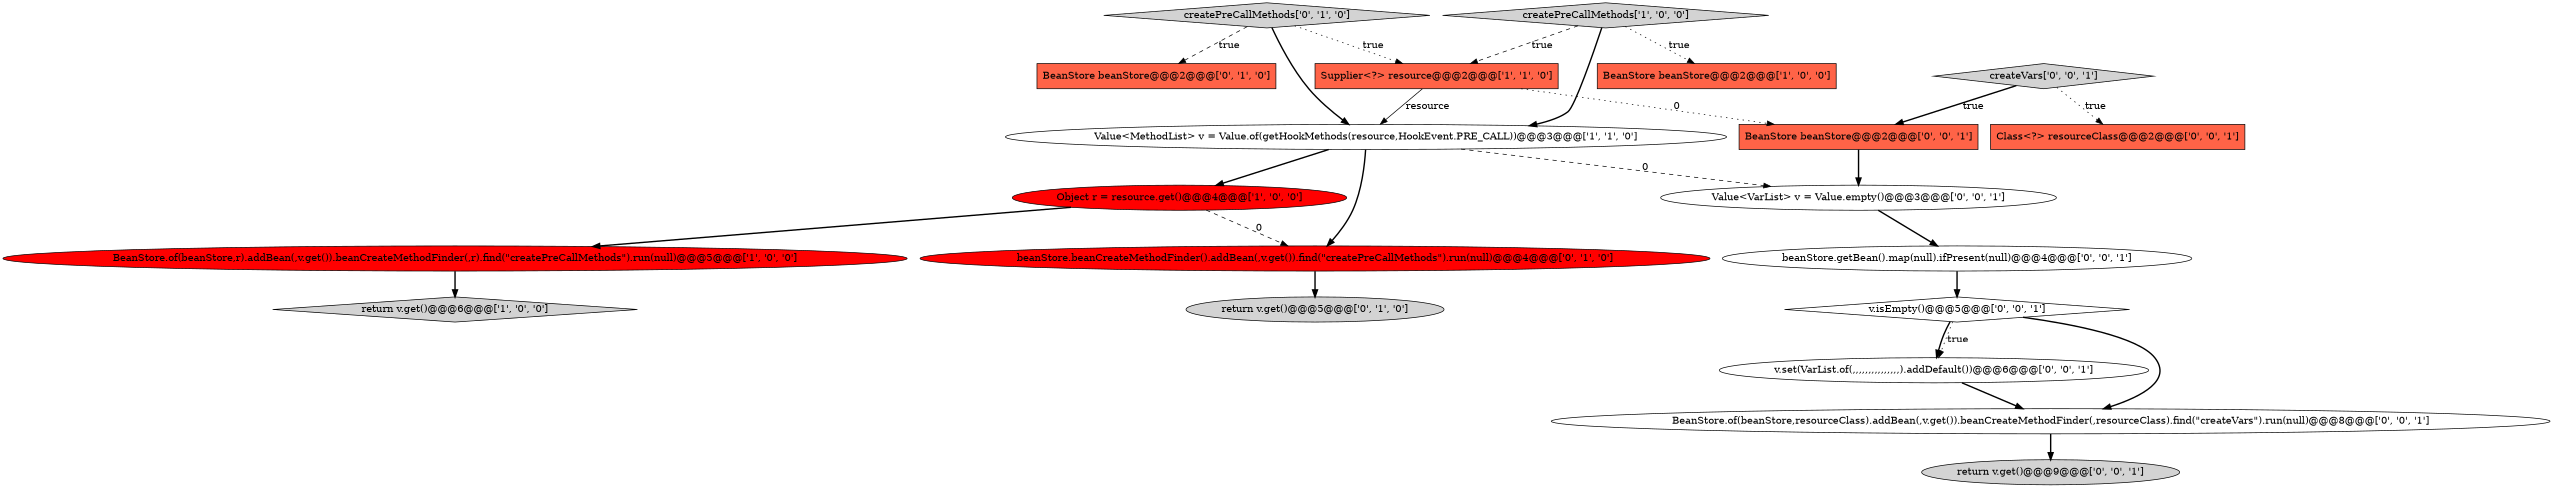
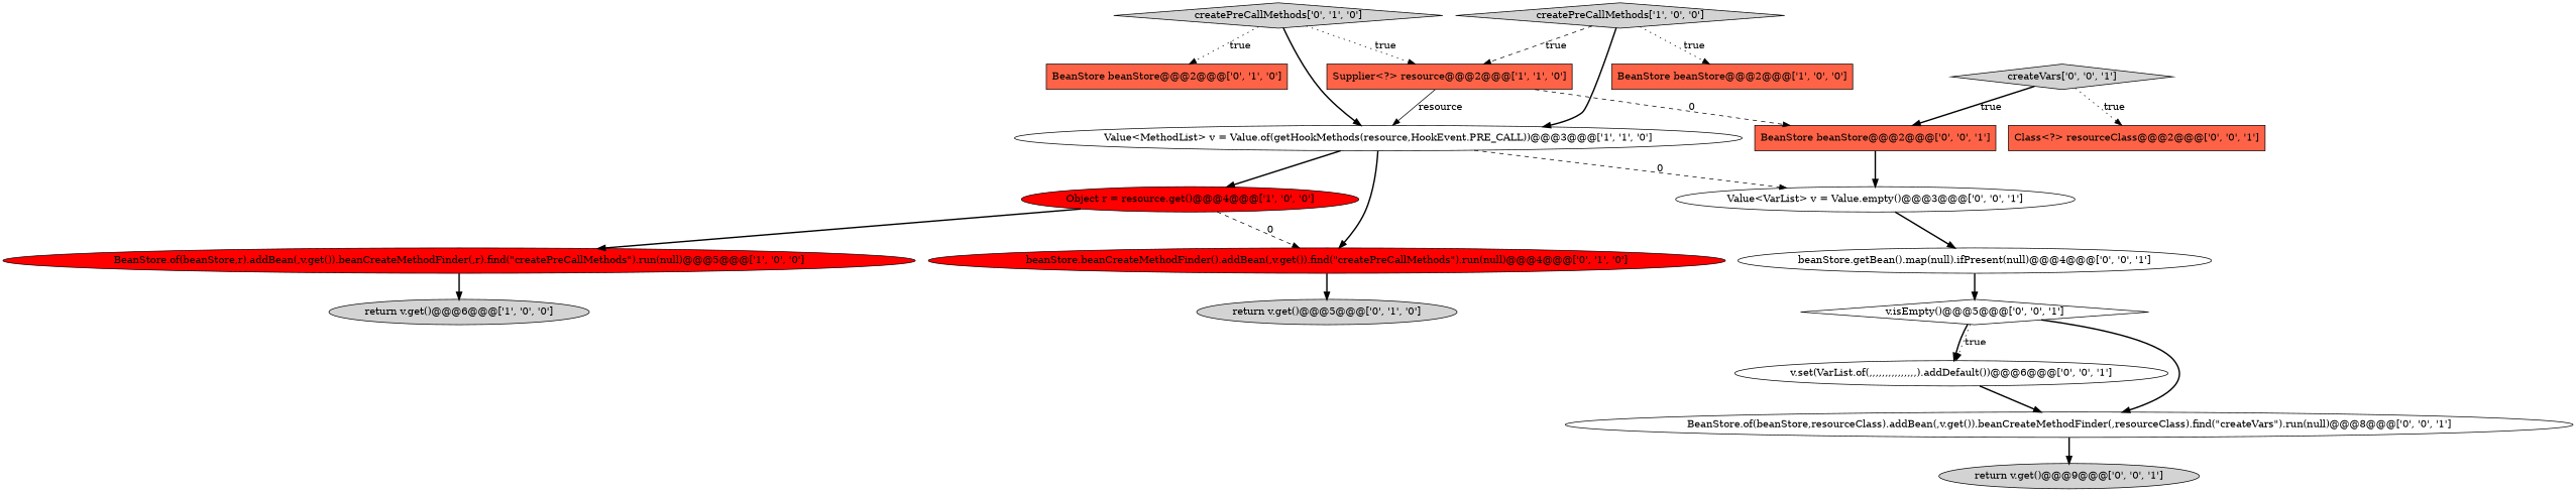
  digraph {
    node [fillcolor=lightgray shape=ellipse style=filled]
    edge [style=bold]
    n1 [fillcolor=red label="beanStore.beanCreateMethodFinder().addBean(,v.get()).find(\"createPreCallMethods\").run(null)@@@4@@@['0', '1', '0']"]
    n2 [label="return v.get()@@@5@@@['0', '1', '0']"]
    n3 [fillcolor=white label="v.set(VarList.of(,,,,,,,,,,,,,,,).addDefault())@@@6@@@['0', '0', '1']"]
    n4 [fillcolor=white label="BeanStore.of(beanStore,resourceClass).addBean(,v.get()).beanCreateMethodFinder(,resourceClass).find(\"createVars\").run(null)@@@8@@@['0', '0', '1']"]
    n5 [label="return v.get()@@@9@@@['0', '0', '1']"]
    n6 [fillcolor=tomato label="Class<?> resourceClass@@@2@@@['0', '0', '1']" shape=box]
    n7 [fillcolor=tomato label="BeanStore beanStore@@@2@@@['0', '1', '0']" shape=box]
    n8 [fillcolor=white label="Value<MethodList> v = Value.of(getHookMethods(resource,HookEvent.PRE_CALL))@@@3@@@['1', '1', '0']"]
    n9 [fillcolor=red label="Object r = resource.get()@@@4@@@['1', '0', '0']"]
    n10 [fillcolor=white label="Value<VarList> v = Value.empty()@@@3@@@['0', '0', '1']"]
    n11 [fillcolor=red label="BeanStore.of(beanStore,r).addBean(,v.get()).beanCreateMethodFinder(,r).find(\"createPreCallMethods\").run(null)@@@5@@@['1', '0', '0']"]
    n12 [fillcolor=white label="beanStore.getBean().map(null).ifPresent(null)@@@4@@@['0', '0', '1']"]
-   n13 [label="return v.get()@@@6@@@['1', '0', '0']" shape=diamond]
+   n13 [label="return v.get()@@@6@@@['1', '0', '0']"]
    n14 [fillcolor=tomato label="Supplier<?> resource@@@2@@@['1', '1', '0']" shape=box]
    n15 [fillcolor=tomato label="BeanStore beanStore@@@2@@@['0', '0', '1']" shape=box]
    n16 [fillcolor=white label="v.isEmpty()@@@5@@@['0', '0', '1']" shape=diamond]
    n17 [fillcolor=tomato label="BeanStore beanStore@@@2@@@['1', '0', '0']" shape=box]
    n18 [label="createPreCallMethods['0', '1', '0']" shape=diamond]
    n19 [label="createVars['0', '0', '1']" shape=diamond]
    n20 [label="createPreCallMethods['1', '0', '0']" shape=diamond]
    n1 -> n2
    n3 -> n4
    n4 -> n5
    n8 -> n1
    n8 -> n9
    n8 -> n10 [label=0 style=dashed]
    n9 -> n1 [label=0 style=dashed]
    n9 -> n11
    n10 -> n12
    n11 -> n13
    n12 -> n16
    n14 -> n8 [label=resource style=solid]
-   n14 -> n15 [label=0 style=dotted]
+   n14 -> n15 [label=0 style=dashed]
    n15 -> n10
    n16 -> n3
    n16 -> n3 [label=true style=dotted]
    n16 -> n4
-   n18 -> n7 [label=true style=dashed]
+   n18 -> n7 [label=true style=dotted]
    n18 -> n8
    n18 -> n14 [label=true style=dotted]
    n19 -> n6 [label=true style=dotted]
    n19 -> n15 [label=true]
    n20 -> n8
    n20 -> n14 [label=true style=dashed]
    n20 -> n17 [label=true style=dotted]
  }
